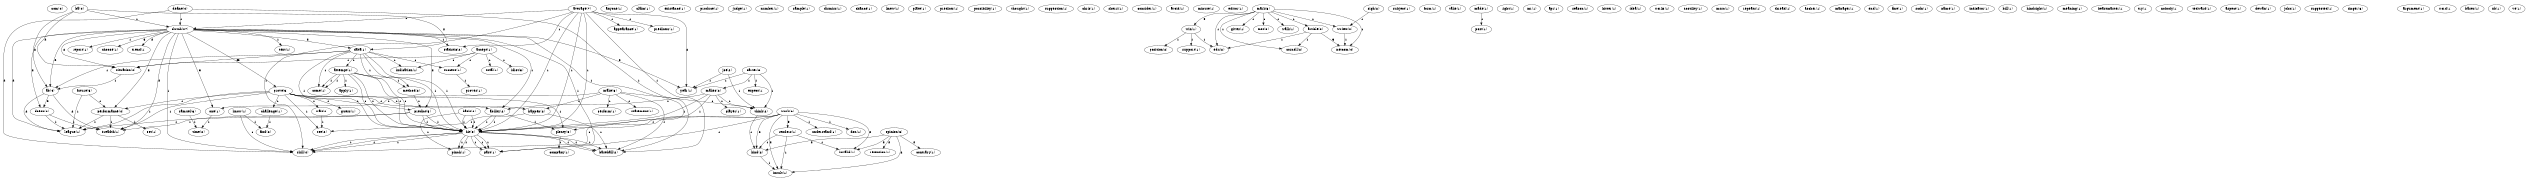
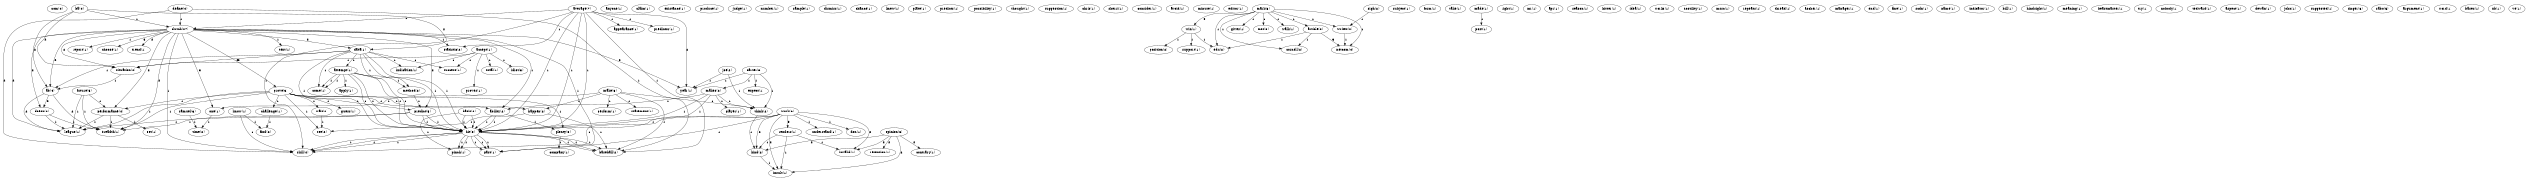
  digraph {
    n1 [label="com(4)"]
    n2 [label="define(4)"]
    n3 [label="clutch(27)"]
    n4 [label="baseball(2)"]
    n5 [label="skill(4)"]
    n6 [label="performance(4)"]
    n7 [label="league(1)"]
    n8 [label="breadth(1)"]
    n9 [label="statistic(2)"]
    n10 [label="year(1)"]
    n11 [label="data(1)"]
    n12 [label="situation(2)"]
    n13 [label="ab(4)"]
    n14 [label="report(1)"]
    n15 [label="choose(1)"]
    n16 [label="trend(1)"]
    n17 [label="prove(3)"]
    n18 [label="ability(2)"]
    n19 [label="predict(5)"]
    n20 [label="plenty(3)"]
    n21 [label="text(1)"]
    n22 [label="doesn(2)"]
    n23 [label="one(1)"]
    n24 [label="past(1)"]
    n25 [label="set(1)"]
    n26 [label="hit(3)"]
    n27 [label="attempt(1)"]
    n28 [label="method(2)"]
    n29 [label="come(1)"]
    n30 [label="success(1)"]
    n31 [label="indication(1)"]
    n32 [label="guess(1)"]
    n33 [label="wait(2)"]
    n34 [label="happen(2)"]
    n35 [label="challenge(1)"]
    n36 [label="see(2)"]
    n37 [label="company(1)"]
    n38 [label="time(2)"]
    n39 [label="anyone(1)"]
    n40 [label="opinion(3)"]
    n41 [label="contrary(1)"]
    n42 [label="retention(1)"]
    n43 [label="invalid(1)"]
    n44 [label="kind(2)"]
    n45 [label="insult(1)"]
    n46 [label="claim(1)"]
    n47 [label="existance(1)"]
    n48 [label="produce(1)"]
    n49 [label="judge(1)"]
    n50 [label="future(5)"]
    n51 [label="number(1)"]
    n52 [label="sample(1)"]
    n53 [label="dismiss(1)"]
    n54 [label="chance(1)"]
    n55 [label="knew(1)"]
    n56 [label="plate(1)"]
    n57 [label="predicts(1)"]
    n58 [label="possibility(1)"]
    n59 [label="average(7)"]
    n60 [label="appearance(1)"]
    n61 [label="predictor(1)"]
    n62 [label="pinch(1)"]
    n63 [label="thought(1)"]
    n64 [label="suggestion(1)"]
    n65 [label="chris(1)"]
    n66 [label="sherri(1)"]
    n67 [label="ba(4)"]
    n68 [label="apply(1)"]
    n69 [label="find(2)"]
    n70 [label="consider(1)"]
    n71 [label="avoid(1)"]
    n72 [label="minute(1)"]
    n73 [label="editor(1)"]
    n74 [label="mark(3)"]
    n75 [label="article(2)"]
    n76 [label="cornell(2)"]
    n77 [label="win(1)"]
    n78 [label="edu(2)"]
    n79 [label="gives(1)"]
    n80 [label="mss(3)"]
    n81 [label="walk(1)"]
    n82 [label="writes(2)"]
    n83 [label="netcom(4)"]
    n84 [label="position(2)"]
    n85 [label="support(1)"]
    n86 [label="carter(3)"]
    n87 [label="makes(2)"]
    n88 [label="expect(1)"]
    n89 [label="think(2)"]
    n90 [label="player(1)"]
    n91 [label="subject(1)"]
    n92 [label="form(1)"]
    n93 [label="accept(1)"]
    n94 [label="idiot(3)"]
    n95 [label="proves(1)"]
    n96 [label="total(1)"]
    n97 [label="take(1)"]
    n98 [label="made(1)"]
    n99 [label="post(1)"]
    n100 [label="know(1)"]
    n101 [label="right(1)"]
    n102 [label="mr(1)"]
    n103 [label="apr(1)"]
    n104 [label="season(1)"]
    n105 [label="hitter(1)"]
    n106 [label="idea(1)"]
    n107 [label="basis(2)"]
    n108 [label="works(1)"]
    n109 [label="hostility(1)"]
    n110 [label="mssc(1)"]
    n111 [label="repeats(1)"]
    n112 [label="thread(1)"]
    n113 [label="fischer(1)"]
    n114 [label="manager(1)"]
    n115 [label="end(1)"]
    n116 [label="sigh(2)"]
    n117 [label="make(3)"]
    n118 [label="perform(1)"]
    n119 [label="statement(1)"]
    n120 [label="fine(1)"]
    n121 [label="work(6)"]
    n122 [label="renders(1)"]
    n123 [label="understand(1)"]
    n124 [label="don(1)"]
    n125 [label="scdn(1)"]
    n126 [label="name(1)"]
    n127 [label="indicator(1)"]
    n128 [label="bill(1)"]
    n129 [label="hindsight(1)"]
    n130 [label="meaning(1)"]
    n131 [label="joe(2)"]
    n132 [label="beastmaster(1)"]
    n133 [label="try(1)"]
    n134 [label="nobody(1)"]
    n135 [label="tedward(1)"]
    n136 [label="aspect(1)"]
    n137 [label="dewan(1)"]
    n138 [label="samuel(3)"]
    n139 [label="john(1)"]
    n140 [label="suggested(1)"]
    n141 [label="singer(3)"]
+   n142 [label="sabo(5)"]
    n143 [label="argument(1)"]
    n144 [label="word(1)"]
    n145 [label="bases(1)"]
    n146 [label="xb(1)"]
    n147 [label="ve(1)"]
    n2 -> n3 [label=1]
    n2 -> n4 [label=1]
    n2 -> n5 [label=2]
    n3 -> n5 [label=1]
    n3 -> n6 [label=2]
    n3 -> n7 [label=2]
    n3 -> n8 [label=2]
    n3 -> n9 [label=1]
    n3 -> n10 [label=2]
    n3 -> n11 [label=2]
    n3 -> n12 [label=2]
    n3 -> n13 [label=2]
    n3 -> n14 [label=1]
    n3 -> n15 [label=3]
    n3 -> n16 [label=2]
    n3 -> n17 [label=2]
    n3 -> n18 [label=1]
    n3 -> n19 [label=2]
-   n3 -> n20 [label=1]
    n3 -> n21 [label=1]
    n3 -> n22 [label=2]
    n3 -> n23 [label=3]
    n3 -> n24 [label=1]
    n6 -> n7 [label=1]
    n6 -> n8 [label=1]
    n6 -> n25 [label=1]
    n11 -> n12 [label=2]
    n11 -> n13 [label=1]
    n11 -> n26 [label=1]
    n11 -> n26 [label=1]
    n11 -> n26 [label=1]
    n11 -> n27 [label=1]
    n11 -> n28 [label=1]
    n11 -> n29 [label=1]
    n11 -> n30 [label=1]
    n11 -> n31 [label=1]
    n12 -> n13 [label=1]
    n13 -> n7 [label=2]
    n13 -> n8 [label=2]
    n13 -> n22 [label=2]
    n17 -> n6 [label=1]
    n17 -> n7 [label=1]
    n17 -> n8 [label=1]
    n17 -> n18 [label=1]
    n17 -> n19 [label=1]
    n17 -> n20 [label=1]
    n17 -> n32 [label=1]
    n17 -> n33 [label=1]
    n17 -> n34 [label=1]
    n17 -> n35 [label=1]
    n17 -> n36 [label=1]
    n18 -> n20 [label=1]
    n18 -> n26 [label=1]
    n18 -> n26 [label=1]
    n19 -> n7 [label=1]
    n19 -> n8 [label=1]
    n19 -> n26 [label=1]
    n19 -> n26 [label=1]
    n20 -> n37 [label=1]
    n22 -> n7 [label=1]
    n22 -> n8 [label=1]
    n23 -> n38 [label=1]
    n26 -> n4 [label=1]
    n26 -> n4 [label=1]
    n26 -> n4 [label=1]
    n26 -> n5 [label=1]
    n26 -> n5 [label=1]
    n26 -> n5 [label=1]
    n26 -> n24 [label=1]
    n26 -> n24 [label=1]
    n26 -> n24 [label=1]
    n26 -> n62 [label=1]
    n26 -> n62 [label=1]
    n27 -> n26 [label=1]
    n27 -> n26 [label=1]
    n27 -> n26 [label=1]
    n27 -> n26 [label=1]
    n27 -> n28 [label=1]
    n27 -> n29 [label=1]
    n27 -> n29 [label=1]
    n27 -> n68 [label=1]
    n28 -> n19 [label=1]
    n33 -> n36 [label=1]
    n34 -> n4 [label=1]
    n34 -> n36 [label=1]
    n35 -> n69 [label=1]
    n40 -> n41 [label=2]
    n40 -> n42 [label=2]
    n40 -> n43 [label=2]
    n40 -> n44 [label=2]
    n40 -> n45 [label=2]
    n44 -> n45 [label=1]
    n50 -> n6 [label=1]
    n50 -> n7 [label=1]
+   n50 -> n8 [label=1]
    n59 -> n3 [label=7]
    n59 -> n4 [label=1]
    n59 -> n5 [label=1]
    n59 -> n9 [label=1]
    n59 -> n10 [label=2]
    n59 -> n26 [label=1]
    n59 -> n26 [label=1]
    n59 -> n26 [label=1]
    n59 -> n60 [label=1]
    n59 -> n61 [label=1]
    n67 -> n3 [label=1]
    n67 -> n11 [label=2]
    n67 -> n12 [label=2]
    n67 -> n13 [label=2]
    n74 -> n75 [label=1]
    n74 -> n76 [label=1]
    n74 -> n77 [label=8]
    n74 -> n78 [label=1]
    n74 -> n79 [label=1]
    n74 -> n80 [label=1]
    n74 -> n81 [label=1]
    n74 -> n82 [label=1]
    n74 -> n83 [label=1]
    n75 -> n76 [label=1]
    n75 -> n78 [label=1]
    n75 -> n83 [label=3]
    n77 -> n78 [label=1]
    n77 -> n84 [label=1]
    n77 -> n85 [label=1]
    n82 -> n83 [label=1]
    n86 -> n10 [label=1]
    n86 -> n87 [label=1]
    n86 -> n88 [label=1]
    n86 -> n89 [label=1]
    n87 -> n18 [label=1]
    n87 -> n26 [label=1]
    n87 -> n26 [label=1]
    n87 -> n89 [label=1]
    n87 -> n90 [label=1]
    n89 -> n44 [label=1]
    n93 -> n12 [label=1]
    n93 -> n30 [label=1]
    n93 -> n31 [label=1]
    n93 -> n94 [label=1]
-   n30 -> n95 [label=1]
+   n93 -> n95 [label=1]
    n93 -> n96 [label=1]
    n98 -> n99 [label=1]
    n100 -> n5 [label=1]
    n100 -> n69 [label=1]
    n107 -> n26 [label=1]
    n107 -> n26 [label=1]
    n107 -> n62 [label=1]
    n116 -> n82 [label=1]
    n117 -> n4 [label=1]
    n117 -> n23 [label=1]
    n117 -> n34 [label=1]
    n117 -> n89 [label=1]
    n117 -> n118 [label=1]
    n117 -> n119 [label=1]
    n121 -> n5 [label=1]
    n121 -> n24 [label=1]
    n121 -> n26 [label=1]
    n121 -> n43 [label=2]
    n121 -> n44 [label=2]
    n121 -> n45 [label=2]
    n121 -> n122 [label=3]
    n121 -> n123 [label=1]
    n121 -> n124 [label=1]
    n122 -> n43 [label=1]
    n122 -> n44 [label=1]
    n122 -> n45 [label=1]
    n131 -> n10 [label=1]
    n131 -> n89 [label=1]
    n138 -> n38 [label=1]
  }
